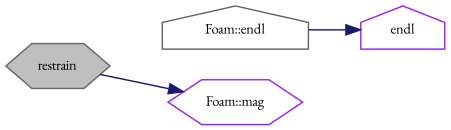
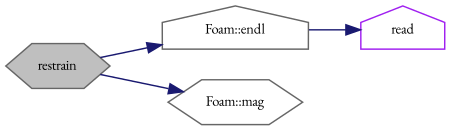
  digraph {
    fontname="EB Garamond"
    rankdir=LR
    node [color=gray40 fontname="EB Garamond" fontsize=10 shape=hexagon]
    edge [color=midnightblue fontname="EB Garamond" fontsize=10 labelfontname=Helvetica labelfontsize=10 style=solid]
    n1 [fillcolor=grey75 fontcolor=black height=0.2 label=restrain style=filled width=0.4]
    n2 [height=0.2 label="Foam::endl" shape=house width=0.4]
-   n3 [color=purple height=0.2 label="Foam::mag" width=0.4]
-   n4 [color=purple height=0.2 label=endl shape=house width=0.4]
+   n3 [height=0.2 label="Foam::mag" width=0.4]
+   n4 [color=purple height=0.2 label=read shape=house width=0.4]
+   n1 -> n2
    n1 -> n3
    n2 -> n4
  }
